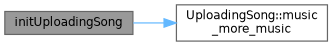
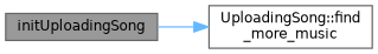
  digraph {
    rankdir=LR
    fontname="DejaVu Sans"
    node [fontname="DejaVu Sans" fontsize=10 shape=box style=filled]
    n1 [color=gray40 fillcolor=grey60 fontcolor=black height=0.2 label=initUploadingSong width=0.4]
-   n2 [color=grey40 fillcolor=white height=0.2 label="UploadingSong::music\l_more_music" width=0.4]
+   n2 [color=grey40 fillcolor=white height=0.2 label="UploadingSong::find\l_more_music" width=0.4]
    n1 -> n2 [color=steelblue1 fontname="DejaVu Sans" fontsize=10 labelfontname=Helvetica labelfontsize=10 style=solid]
  }
